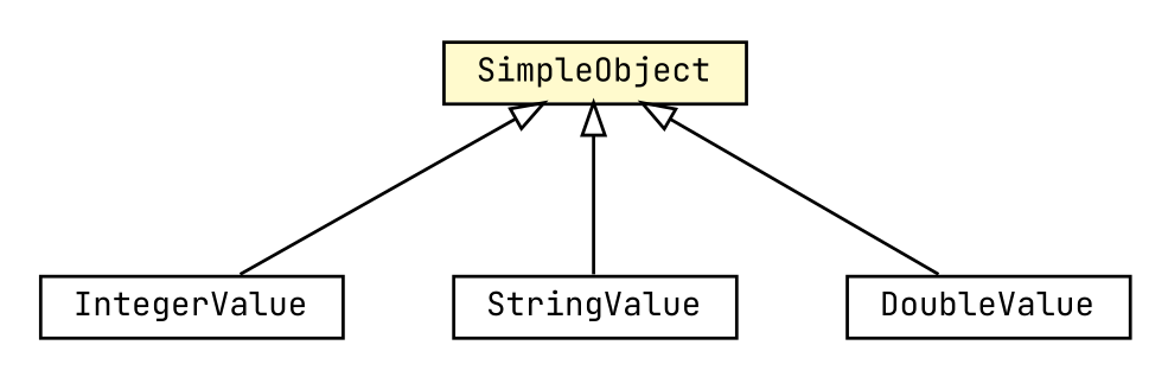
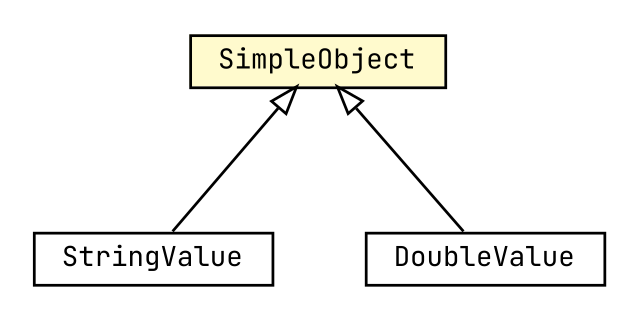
  digraph {
    fontname="JetBrains Mono"
    nodesep=0.25
    ranksep=0.5
    node [fontcolor=black fontname="JetBrains Mono" fontsize=10.0 shape=plaintext]
    edge [arrowtail=empty dir=back fontname="JetBrains Mono" fontsize=10 headport=p labelfontname=Helvetica labelfontsize=10 tailport=p]
    n1 [label=<<table title="org.universAAL.tools.ucc.model.jaxb.SimpleObject" border="0" cellborder="1" cellspacing="0" cellpadding="2" port="p" bgcolor="lemonChiffon" href="./SimpleObject.html"> 		<tr><td><table border="0" cellspacing="0" cellpadding="1"> <tr><td align="center" balign="center"> SimpleObject </td></tr> 		</table></td></tr> 		</table>>]
-   n2 [label=<<table title="org.universAAL.tools.ucc.model.jaxb.IntegerValue" border="0" cellborder="1" cellspacing="0" cellpadding="2" port="p" href="./IntegerValue.html"> 		<tr><td><table border="0" cellspacing="0" cellpadding="1"> <tr><td align="center" balign="center"> IntegerValue </td></tr> 		</table></td></tr> 		</table>>]
    n3 [label=<<table title="org.universAAL.tools.ucc.model.jaxb.StringValue" border="0" cellborder="1" cellspacing="0" cellpadding="2" port="p" href="./StringValue.html"> 		<tr><td><table border="0" cellspacing="0" cellpadding="1"> <tr><td align="center" balign="center"> StringValue </td></tr> 		</table></td></tr> 		</table>>]
    n4 [label=<<table title="org.universAAL.tools.ucc.model.jaxb.DoubleValue" border="0" cellborder="1" cellspacing="0" cellpadding="2" port="p" href="./DoubleValue.html"> 		<tr><td><table border="0" cellspacing="0" cellpadding="1"> <tr><td align="center" balign="center"> DoubleValue </td></tr> 		</table></td></tr> 		</table>>]
-   n1 -> n2
    n1 -> n3
    n1 -> n4
  }
